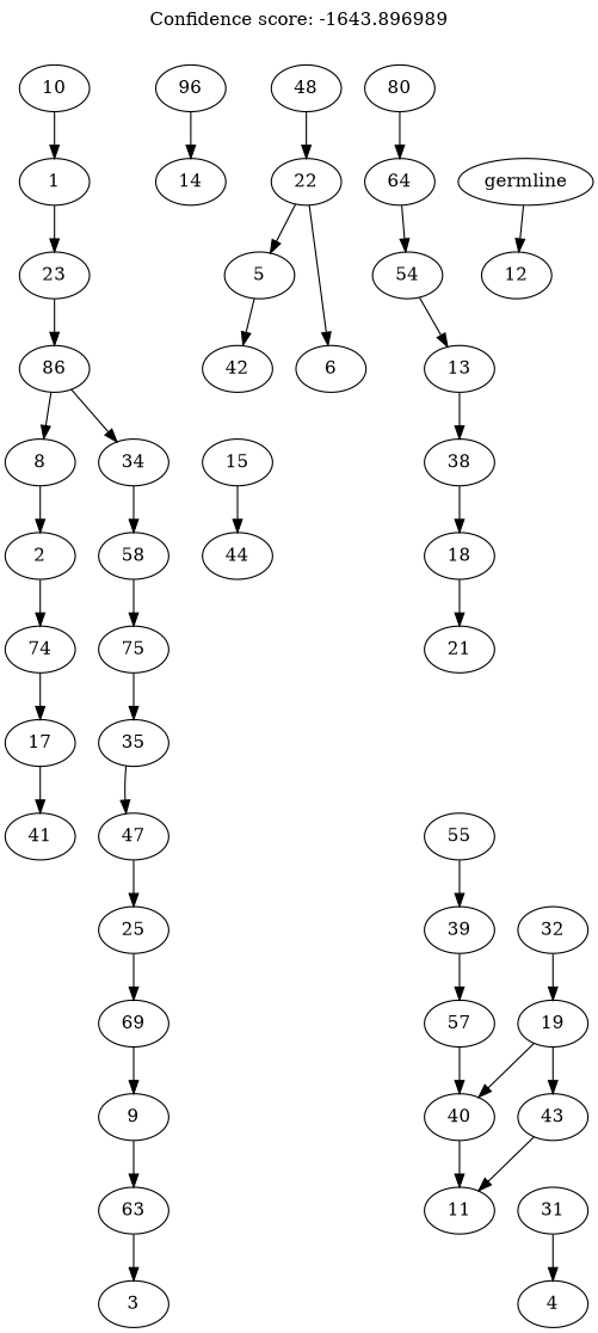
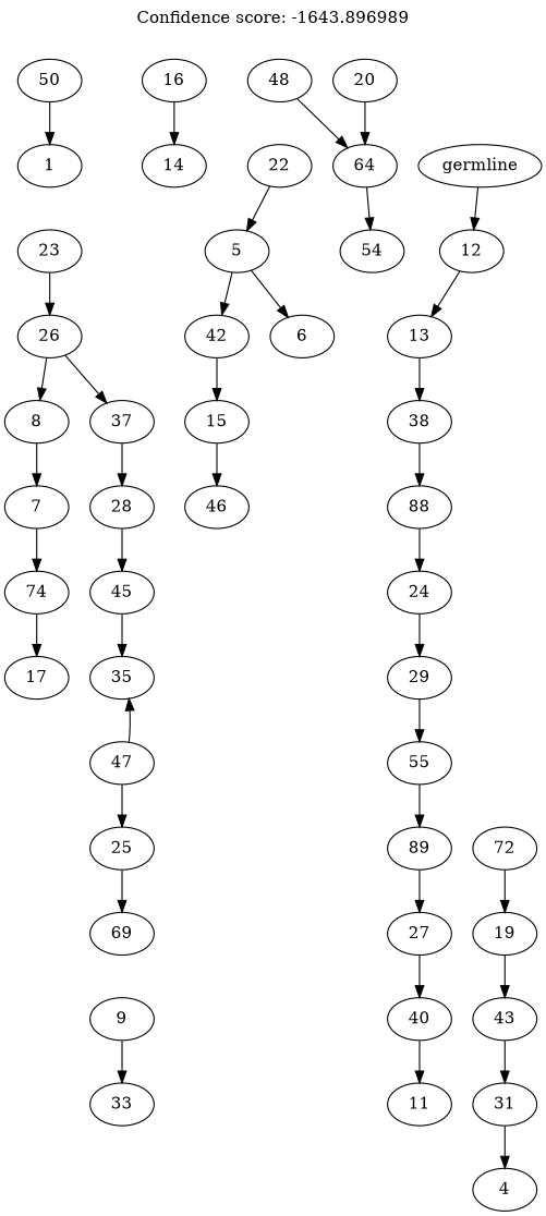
  digraph {
    label="Confidence score: -1643.896989"
    labelloc=t
    n1 [label=17]
-   n2 [label=41]
    n3 [label=74]
-   n4 [label=2]
+   n4 [label=7]
    n5 [label=8]
-   n6 [label=63]
-   n7 [label=3]
+   n6 [label=33]
    n8 [label=9]
    n9 [label=69]
    n10 [label=25]
    n11 [label=47]
    n12 [label=35]
-   n13 [label=75]
-   n14 [label=58]
-   n15 [label=34]
-   n16 [label=86]
+   n13 [label=45]
+   n14 [label=28]
+   n15 [label=37]
+   n16 [label=26]
    n17 [label=23]
    n18 [label=1]
-   n19 [label=10]
+   n19 [label=50]
    n20 [label=14]
-   n21 [label=96]
+   n21 [label=16]
    n22 [label=6]
    n23 [label=64]
    n24 [label=54]
-   n25 [label=80]
-   n26 [label=44]
+   n25 [label=20]
+   n26 [label=46]
    n27 [label=15]
    n28 [label=42]
    n29 [label=5]
    n30 [label=22]
    n31 [label=48]
    n32 [label=11]
    n33 [label=40]
    n34 [label=31]
    n35 [label=4]
    n36 [label=43]
    n37 [label=19]
-   n38 [label=32]
-   n39 [label=57]
-   n40 [label=39]
+   n38 [label=72]
+   n39 [label=27]
+   n40 [label=89]
    n41 [label=55]
-   n43 [label=21]
-   n44 [label=18]
+   n42 [label=29]
+   n43 [label=24]
+   n44 [label=88]
    n45 [label=38]
    n46 [label=13]
    n47 [label=12]
    n48 [label=germline]
-   n1 -> n2
    n3 -> n1
    n4 -> n3
    n5 -> n4
-   n6 -> n7
    n8 -> n6
-   n9 -> n8
    n10 -> n9
    n11 -> n10
-   n12 -> n11
+   n11 -> n12
    n13 -> n12
    n14 -> n13
    n15 -> n14
    n16 -> n5
    n16 -> n15
    n17 -> n16
-   n18 -> n17
    n19 -> n18
    n21 -> n20
    n23 -> n24
    n25 -> n23
    n27 -> n26
-   n30 -> n22
+   n28 -> n27
+   n29 -> n22
    n29 -> n28
    n30 -> n29
-   n31 -> n30
+   n31 -> n23
    n33 -> n32
    n34 -> n35
-   n36 -> n32
-   n37 -> n33
+   n36 -> n34
    n37 -> n36
    n38 -> n37
    n39 -> n33
    n40 -> n39
    n41 -> n40
+   n42 -> n41
+   n43 -> n42
    n44 -> n43
    n45 -> n44
    n46 -> n45
-   n24 -> n46
+   n47 -> n46
    n48 -> n47
  }
